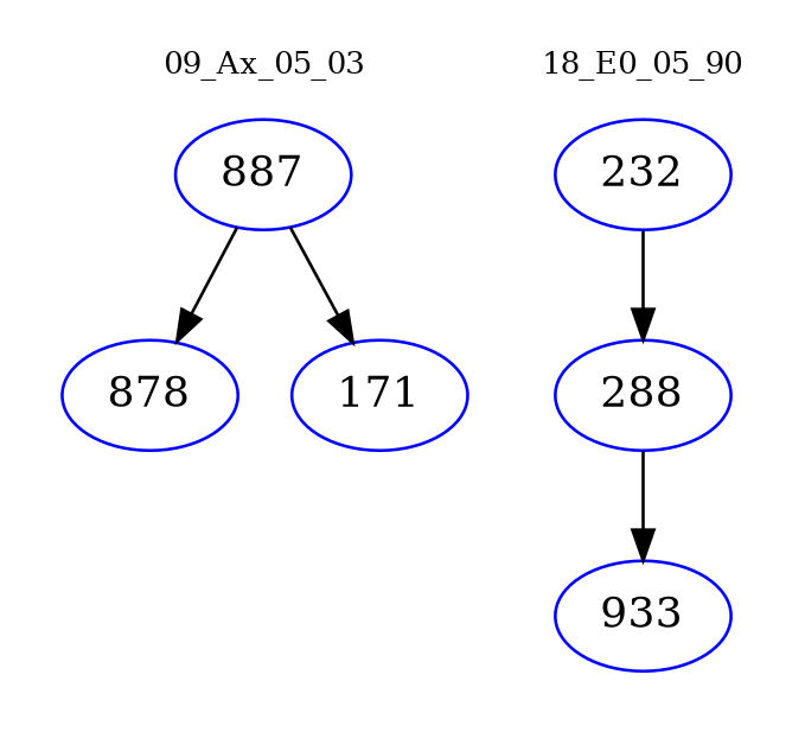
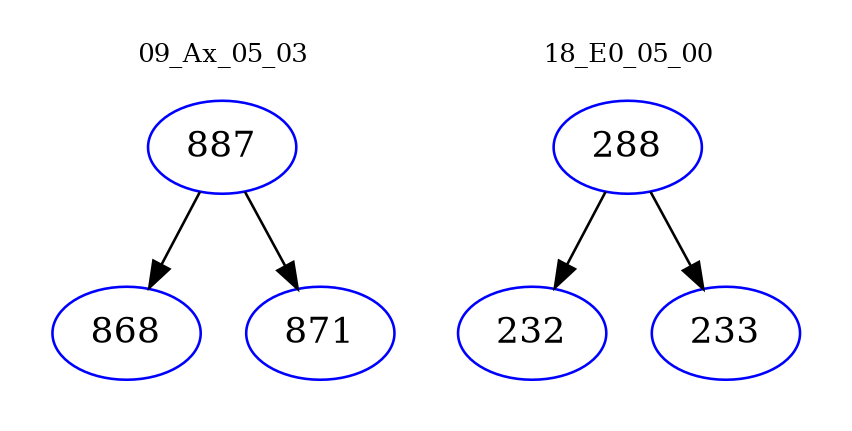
  digraph {
    node [color=blue]
    edge [color=black]
    n1 [label=887]
-   n2 [label=878]
-   n3 [label=171]
+   n2 [label=868]
+   n3 [label=871]
    n4 [label=288]
    n5 [label=232]
-   n6 [label=933]
+   n6 [label=233]
    subgraph cluster_1 {
      color=white
      fontsize=10
      label="09_Ax_05_03"
      n1
      n2
      n3
    }
    subgraph cluster_2 {
      color=white
      fontsize=10
-     label="18_E0_05_90"
+     label="18_E0_05_00"
      n4
      n5
      n6
    }
    n1 -> n2
    n1 -> n3
-   n5 -> n4
+   n4 -> n5
    n4 -> n6
  }
